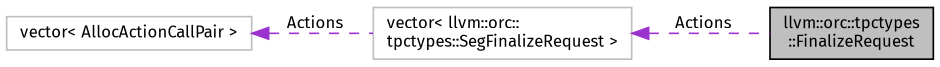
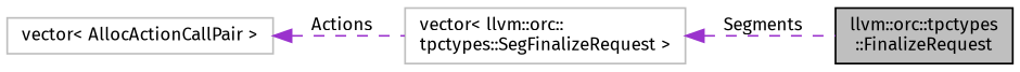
  digraph {
    fontname="Fira Sans"
    rankdir=LR
    node [color=grey75 fontname="Fira Sans" fontsize=10 shape=record]
    edge [color=darkorchid3 dir=back fontname="Fira Sans" fontsize=10 labelfontname=Helvetica labelfontsize=10 style=dashed]
    n1 [color=black fillcolor=grey75 fontcolor=black height=0.2 label="llvm::orc::tpctypes\l::FinalizeRequest" style=filled width=0.4]
    n2 [height=0.2 label="vector\< AllocActionCallPair \>" width=0.4]
    n3 [height=0.2 label="vector\< llvm::orc::\ltpctypes::SegFinalizeRequest \>" width=0.4]
    n2 -> n3 [label=" Actions"]
-   n3 -> n1 [label=" Actions"]
+   n3 -> n1 [label=" Segments"]
  }
